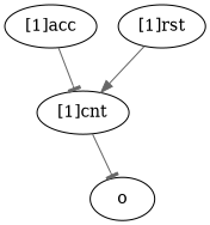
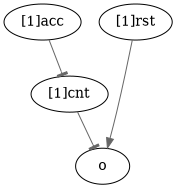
  strict digraph {
    node [complexity=1]
    edge [arrowhead=tee color=gray40]
    "[1]cnt" [importance=0.170902859894 rank=0.170902859894]
    o [complexity=0 importance=0.124066581341 rank=0.0]
    "[1]rst" [importance=0.294969441235 rank=0.294969441235]
    "[1]acc" [complexity=2 importance=0.383810181289 rank=0.191905090644]
    "[1]cnt" -> o
-   "[1]rst" -> "[1]cnt" [arrowhead=normal]
+   "[1]rst" -> o [arrowhead=normal]
    "[1]acc" -> "[1]cnt"
  }
